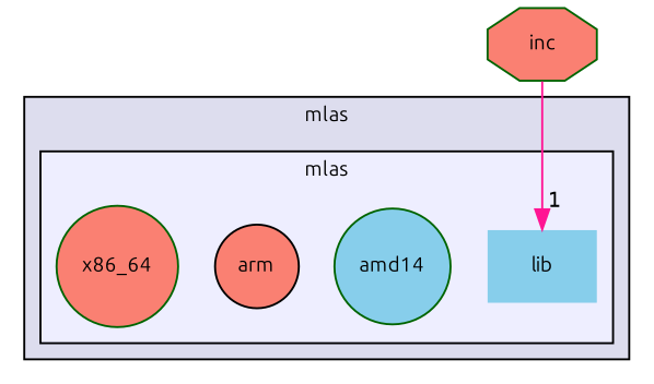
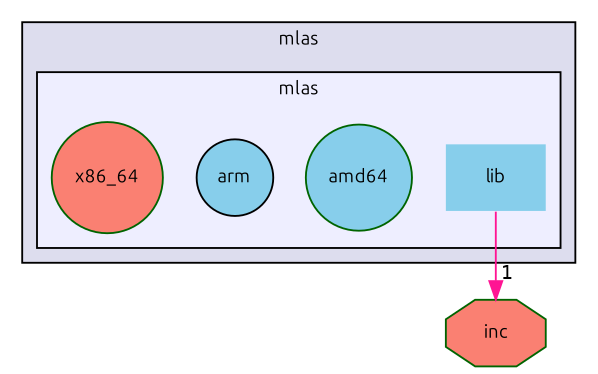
  digraph {
    compound=true
    fontname=Ubuntu
    node [fontname=Ubuntu fontsize=10 shape=circle style=filled fillcolor=skyblue color=darkgreen]
    n1 [label=lib shape=plaintext color=black]
-   n2 [label=amd14]
-   n3 [color=black fillcolor=salmon label=arm]
+   n2 [label=amd64]
+   n3 [color=black label=arm]
    n4 [fillcolor=salmon label=x86_64]
    n5 [label=inc shape=octagon fillcolor=salmon]
    subgraph cluster_1 {
      bgcolor="#ddddee"
      fontsize=10
      label=mlas
      pencolor=black
      subgraph cluster_2 {
        bgcolor="#eeeeff"
        fontsize=10
        pencolor=black
        n1
        n2
        n3
        n4
      }
    }
-   n5 -> n1 [headlabel=1 labeldistance=1.5 labelfontname=Helvetica labelfontsize=10 color=deeppink fontname=Ubuntu]
+   n1 -> n5 [headlabel=1 labeldistance=1.5 labelfontname=Helvetica labelfontsize=10 color=deeppink fontname=Ubuntu]
  }
